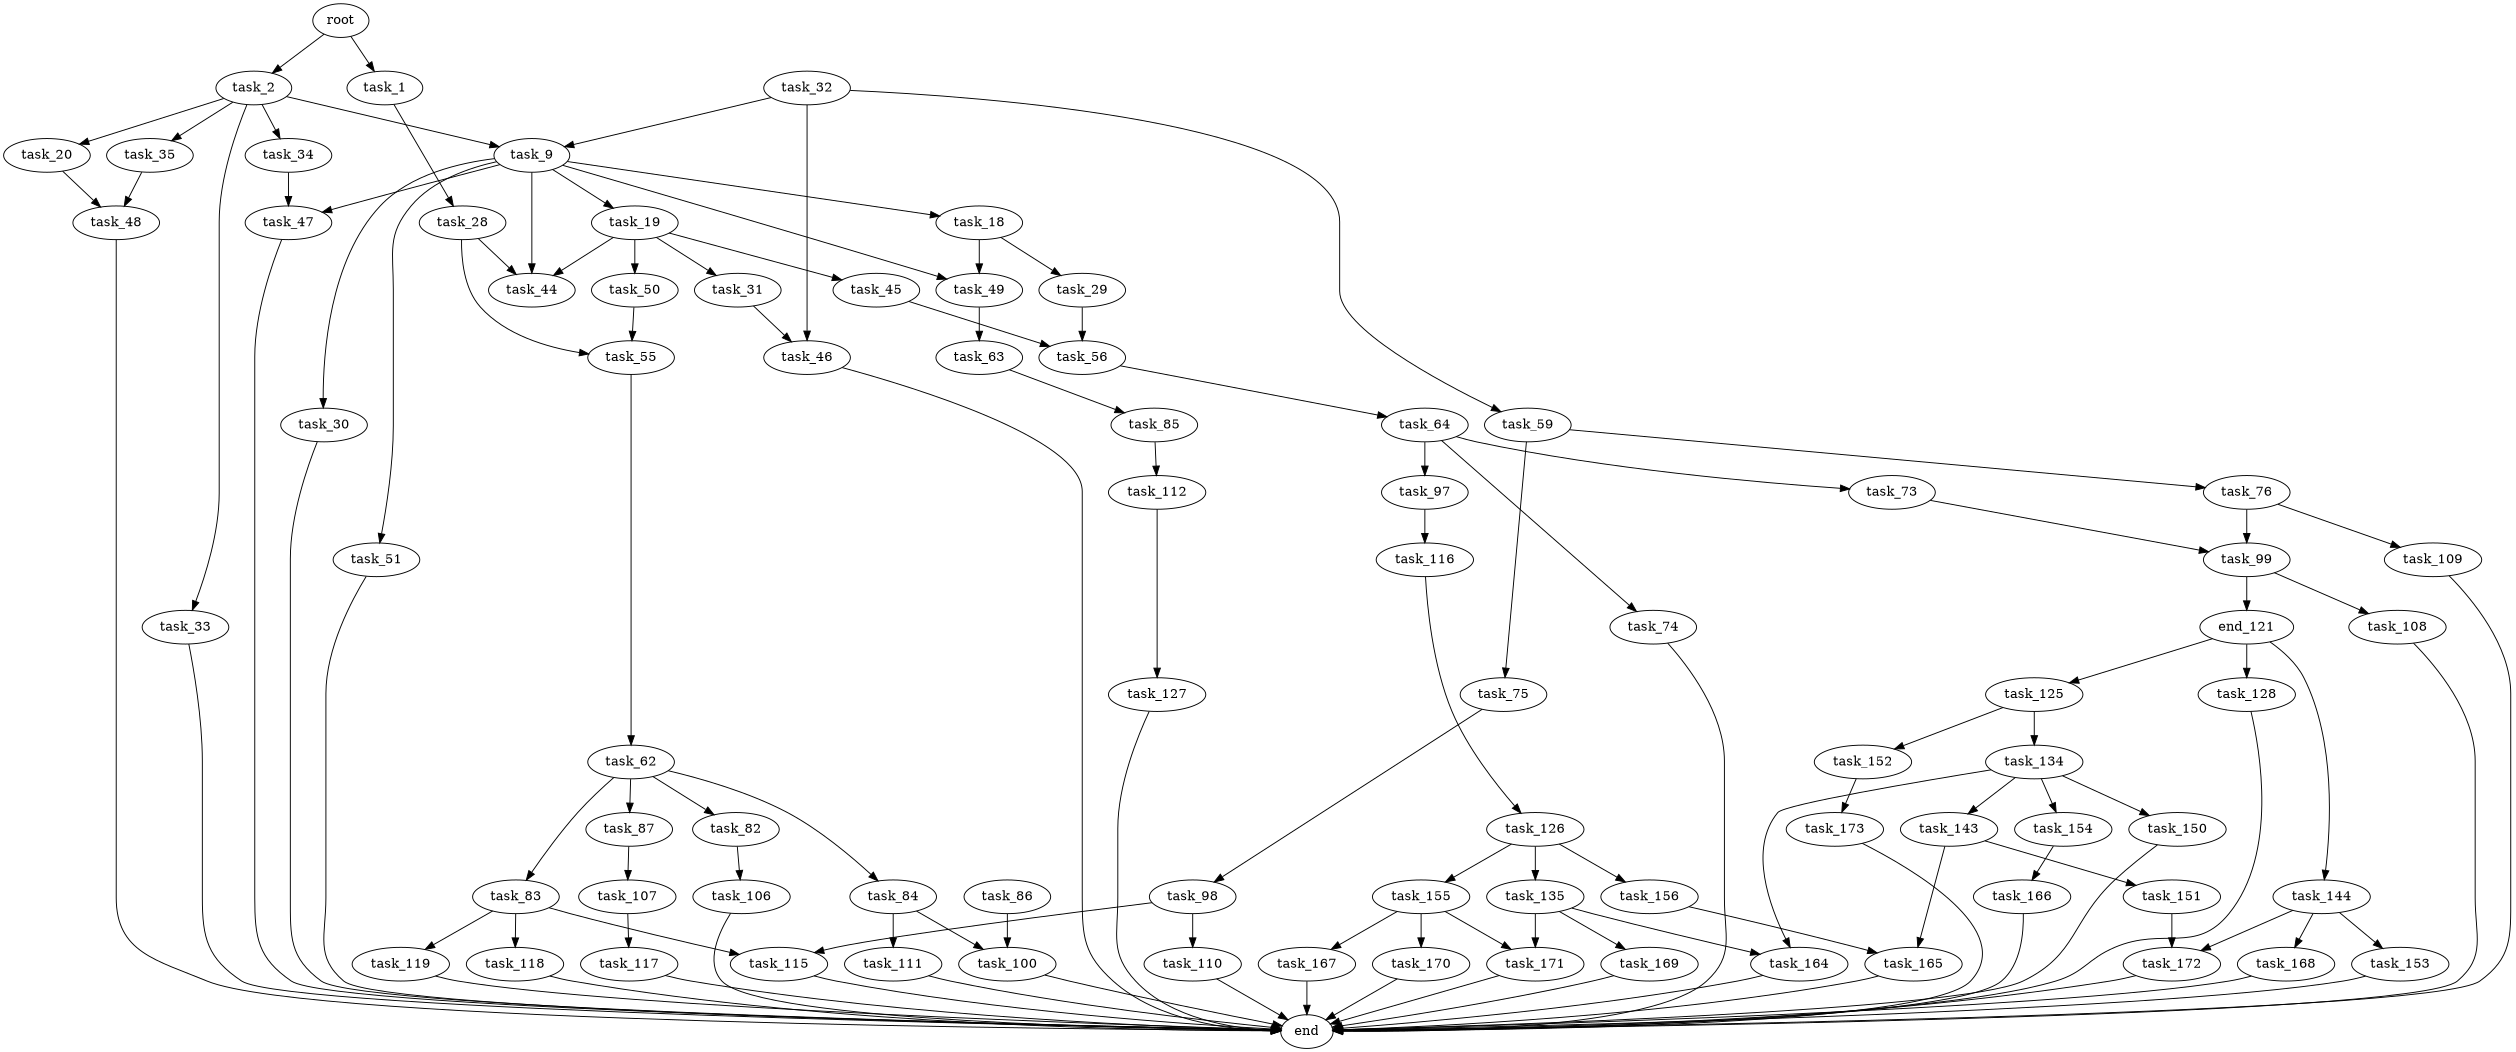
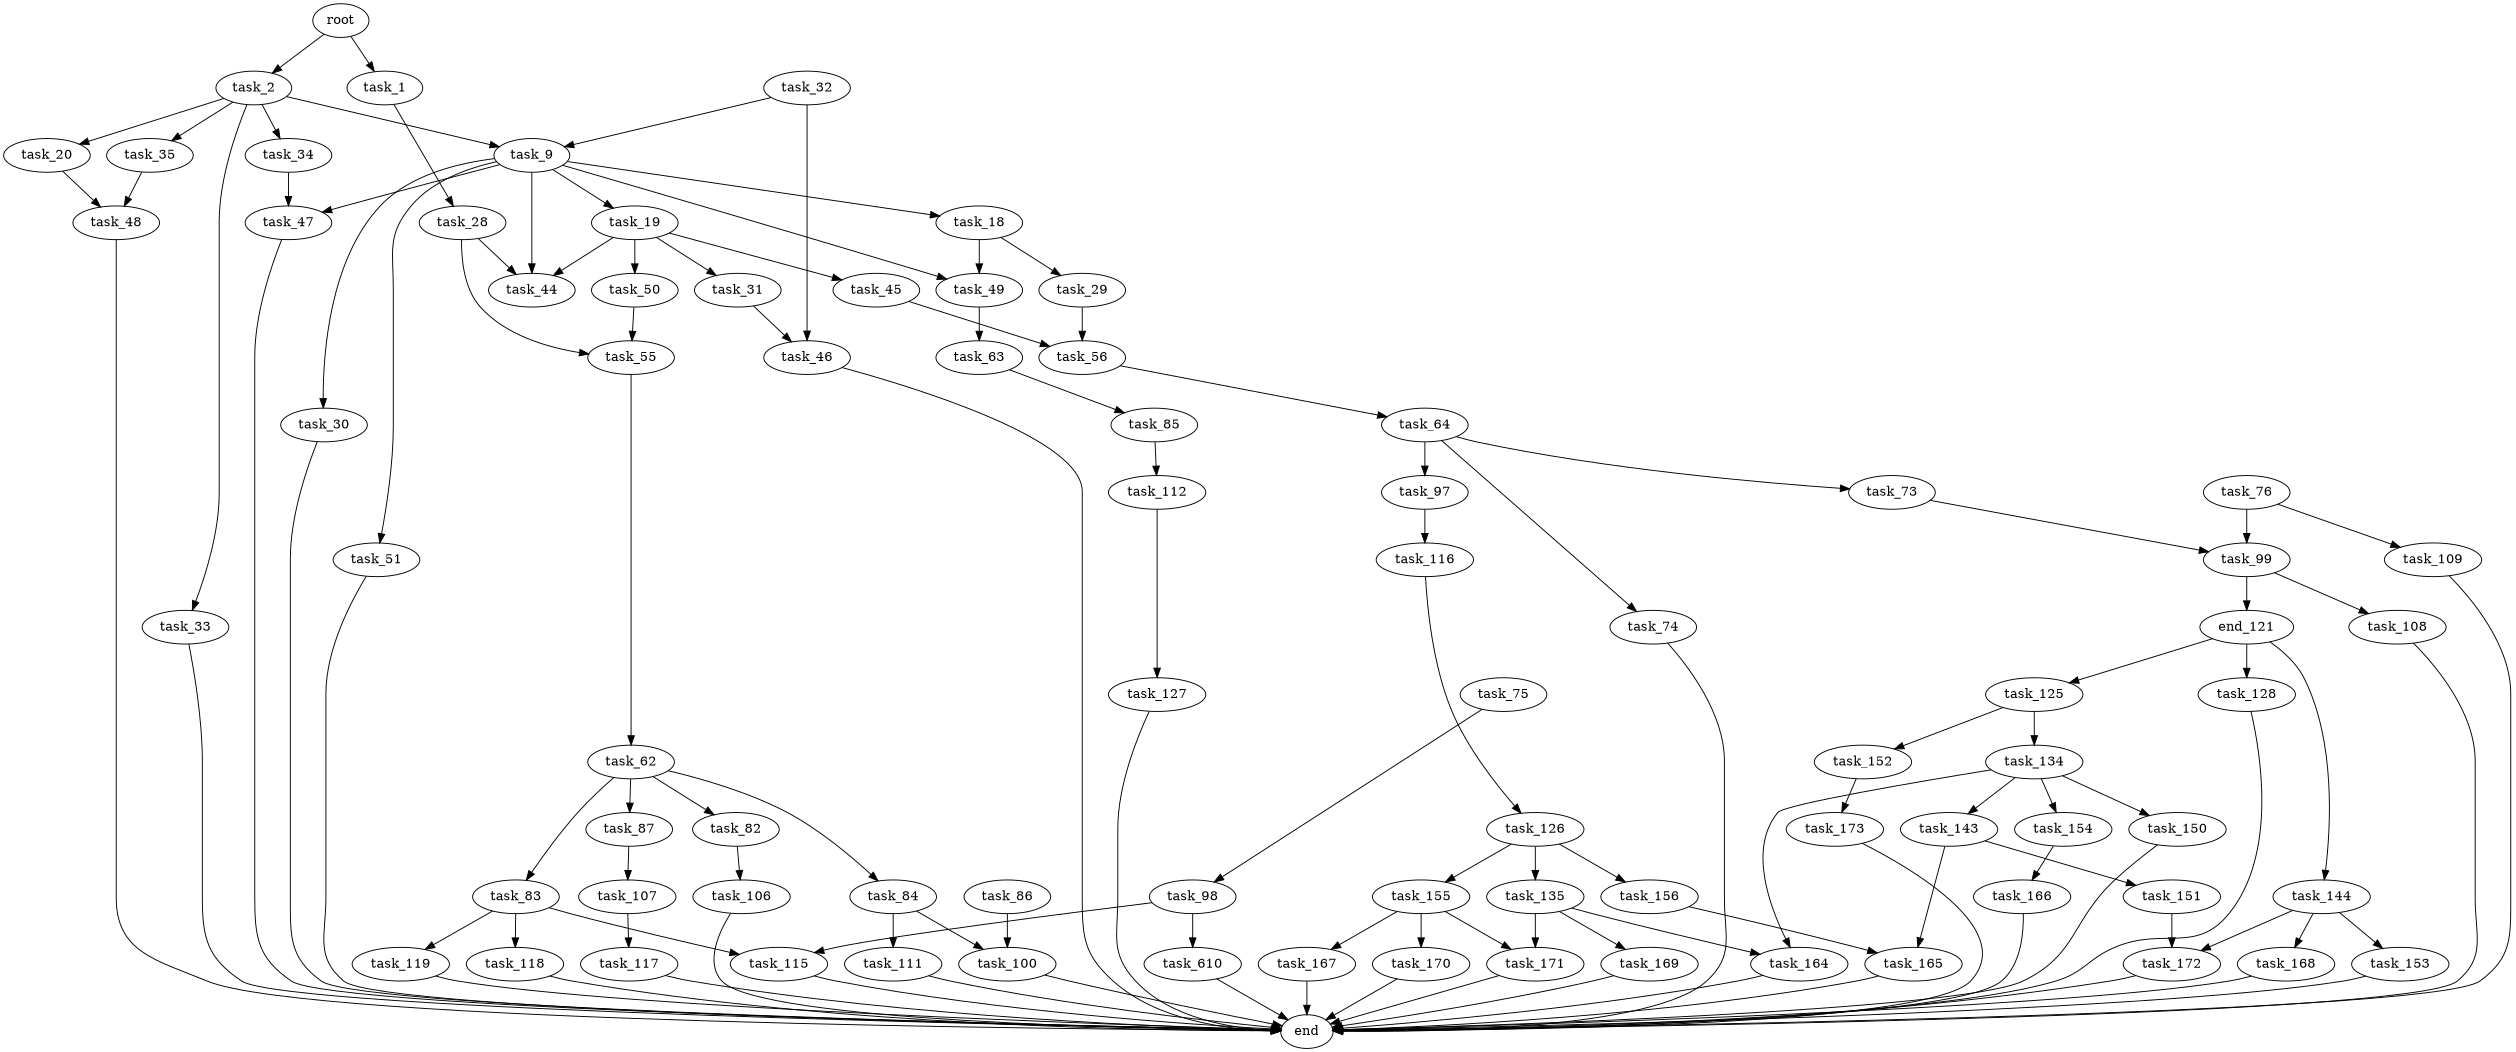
  digraph {
    root
    task_1
    task_2
    task_28
    task_9
    task_20
    task_33
    task_34
    task_35
    task_44
    task_55
    task_18
    task_19
    task_30
    task_47
    task_49
    task_51
    task_48
    end
    task_62
    task_29
    task_31
    task_45
    task_50
    task_32
    task_46
-   task_59
    task_63
    task_56
    task_75
    task_76
    task_85
    task_64
    task_82
    task_83
    task_84
    task_87
    task_73
    task_74
    task_97
    task_98
    task_99
    task_109
    task_112
    task_106
    task_115
    task_118
    task_119
    task_100
    task_111
    task_107
    task_116
-   task_110
+   task_110 [label=task_610]
    task_108
    n55 [label=end_121]
    task_117
    task_127
    task_86
    task_126
    task_125
    task_128
    task_144
    task_135
    task_155
    task_156
    task_134
    task_152
    task_153
    task_168
    task_172
    task_164
    task_169
    task_171
    task_167
    task_170
    task_165
    task_143
    task_150
    task_154
    task_173
    task_151
    task_166
    root -> task_1
    root -> task_2
    task_1 -> task_28
    task_2 -> task_9
    task_2 -> task_20
    task_2 -> task_33
    task_2 -> task_34
    task_2 -> task_35
    task_28 -> task_44
    task_28 -> task_55
    task_9 -> task_44
    task_9 -> task_18
    task_9 -> task_19
    task_9 -> task_30
    task_9 -> task_47
    task_9 -> task_49
    task_9 -> task_51
    task_20 -> task_48
    task_33 -> end
    task_34 -> task_47
    task_35 -> task_48
    task_55 -> task_62
    task_18 -> task_49
    task_18 -> task_29
    task_19 -> task_44
    task_19 -> task_31
    task_19 -> task_45
    task_19 -> task_50
    task_30 -> end
    task_47 -> end
    task_49 -> task_63
    task_51 -> end
    task_48 -> end
    task_62 -> task_82
    task_62 -> task_83
    task_62 -> task_84
    task_62 -> task_87
    task_29 -> task_56
    task_31 -> task_46
    task_45 -> task_56
    task_50 -> task_55
    task_32 -> task_9
    task_32 -> task_46
-   task_32 -> task_59
    task_46 -> end
-   task_59 -> task_75
-   task_59 -> task_76
    task_63 -> task_85
    task_56 -> task_64
    task_75 -> task_98
    task_76 -> task_99
    task_76 -> task_109
    task_85 -> task_112
    task_64 -> task_73
    task_64 -> task_74
    task_64 -> task_97
    task_82 -> task_106
    task_83 -> task_115
    task_83 -> task_118
    task_83 -> task_119
    task_84 -> task_100
    task_84 -> task_111
    task_87 -> task_107
    task_73 -> task_99
    task_74 -> end
    task_97 -> task_116
    task_98 -> task_115
    task_98 -> task_110
    task_99 -> task_108
    task_99 -> n55
    task_109 -> end
    task_112 -> task_127
    task_106 -> end
    task_115 -> end
    task_118 -> end
    task_119 -> end
    task_100 -> end
    task_111 -> end
    task_107 -> task_117
    task_116 -> task_126
    task_110 -> end
    task_108 -> end
    n55 -> task_125
    n55 -> task_128
    n55 -> task_144
    task_117 -> end
    task_127 -> end
    task_86 -> task_100
    task_126 -> task_135
    task_126 -> task_155
    task_126 -> task_156
    task_125 -> task_134
    task_125 -> task_152
    task_128 -> end
    task_144 -> task_153
    task_144 -> task_168
    task_144 -> task_172
    task_135 -> task_164
    task_135 -> task_169
    task_135 -> task_171
    task_155 -> task_171
    task_155 -> task_167
    task_155 -> task_170
    task_156 -> task_165
    task_134 -> task_164
    task_134 -> task_143
    task_134 -> task_150
    task_134 -> task_154
    task_152 -> task_173
    task_153 -> end
    task_168 -> end
    task_172 -> end
    task_164 -> end
    task_169 -> end
    task_171 -> end
    task_167 -> end
    task_170 -> end
    task_165 -> end
    task_143 -> task_165
    task_143 -> task_151
    task_150 -> end
    task_154 -> task_166
    task_173 -> end
    task_151 -> task_172
    task_166 -> end
  }
